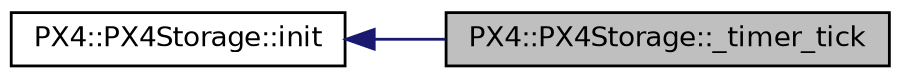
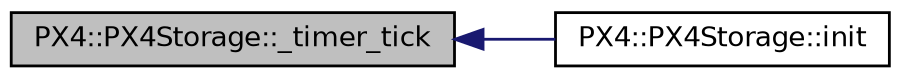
  digraph {
    rankdir=LR
    node [color=black fontname=Helvetica fontsize=10 shape=record style=filled]
    n1 [fillcolor=grey75 fontcolor=black height=0.2 label="PX4::PX4Storage::_timer_tick" width=0.4]
    n2 [fillcolor=white height=0.2 label="PX4::PX4Storage::init" width=0.4]
-   n2 -> n1 [color=midnightblue dir=back fontname=Helvetica fontsize=10 labelfontname=Helvetica labelfontsize=10 style=solid]
+   n1 -> n2 [color=midnightblue dir=back fontname=Helvetica fontsize=10 labelfontname=Helvetica labelfontsize=10 style=solid]
  }
